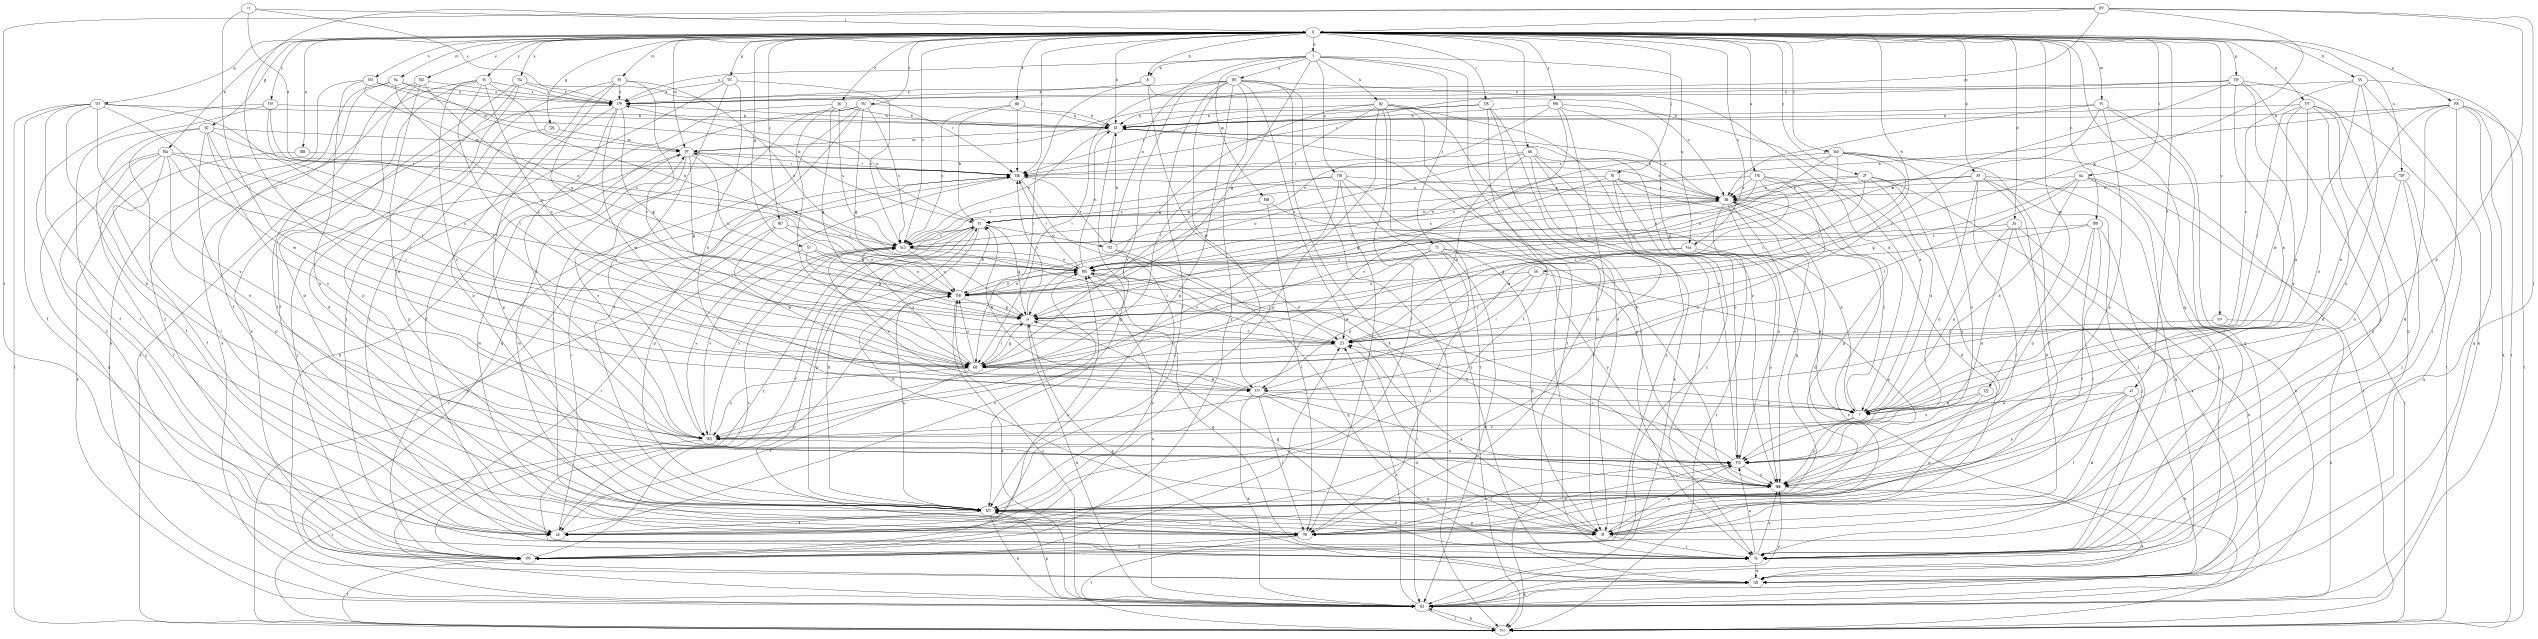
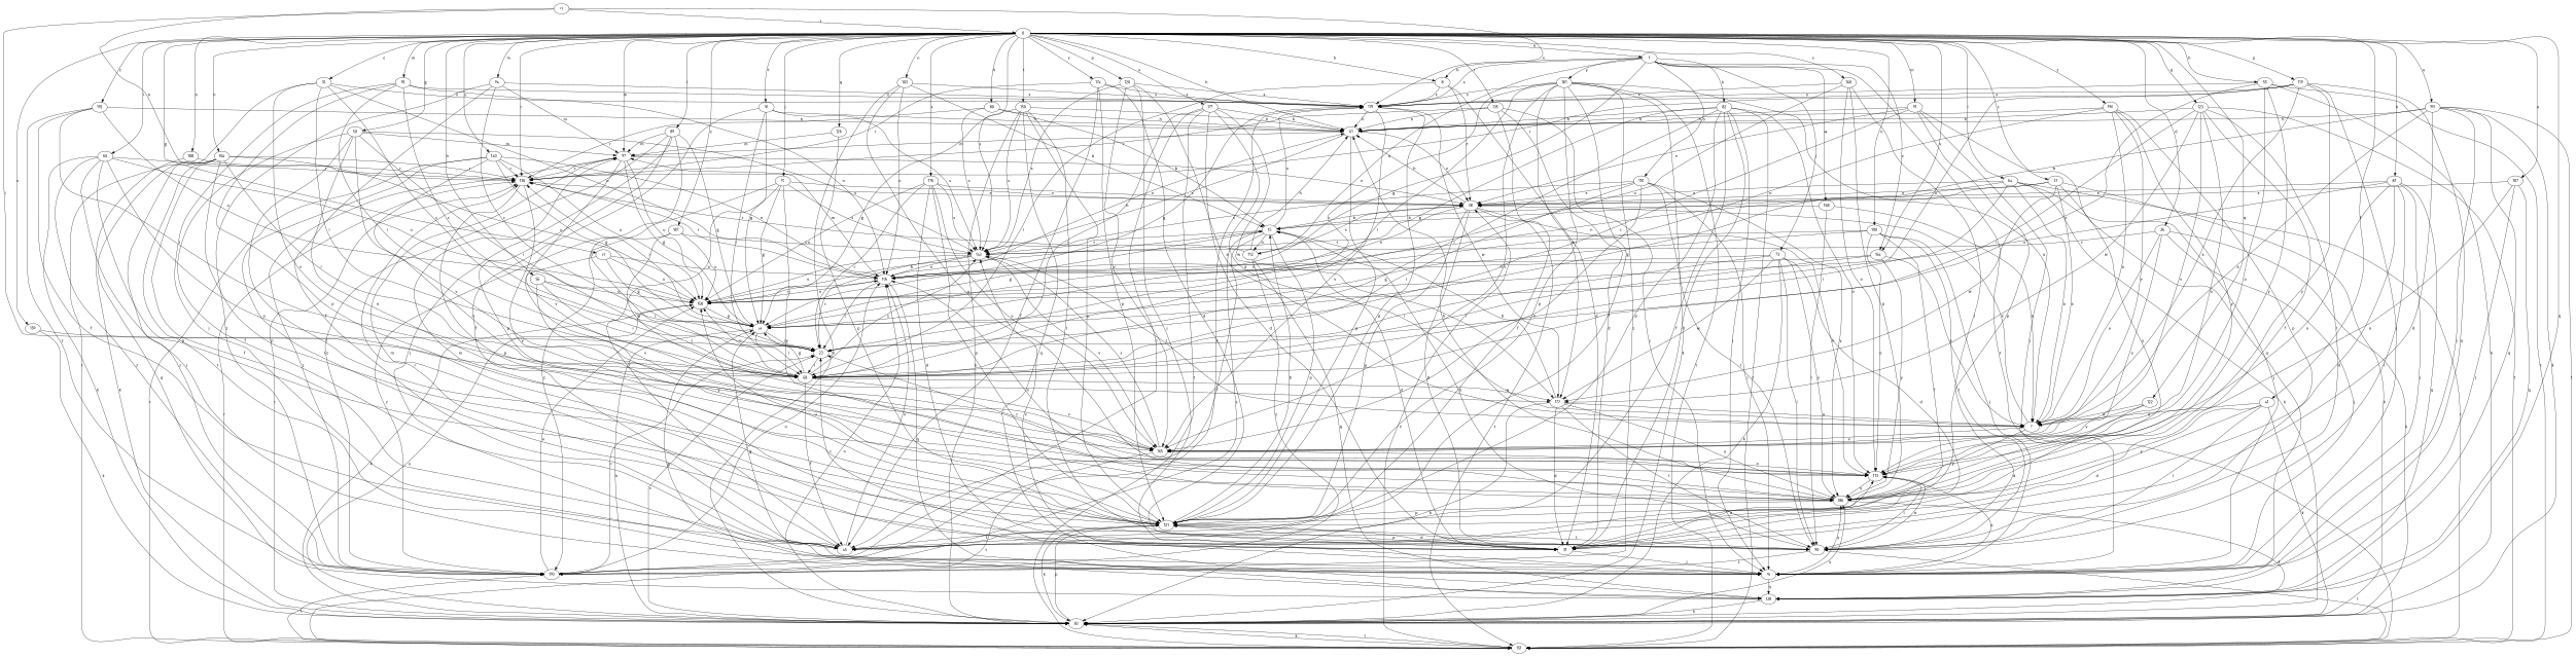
  strict digraph {
    fontname="Fira Sans"
    node [fontname="Fira Sans"]
    edge [fontname="Fira Sans"]
    0
    1
    8
    21
    26
    35
    36
    41
    50
    51
    55
    56
    61
    64
    66
    70
    80
    81
    89
    91
    93
    94
    97
    100
    103
    104
    107
    108
    119
    120
    122
    123
    126
    128
    135
    136
    140
    143
    150
    155
    159
    160
    164
    174
    176
    177
    187
    190
    192
    54
    73
    82
    110
    112
    151
    168
    179
    181
    38
    31
    68
    7
    186
    83
    105
    172
    76
    113
    165
    23
    45
    90
    158
    121
    193
    71
    15
    0 -> 1 [label=a]
    0 -> 8 [label=b]
    0 -> 21 [label=c]
    0 -> 26 [label=d]
    0 -> 35 [label=e]
    0 -> 36 [label=e]
    0 -> 41 [label=f]
    0 -> 50 [label=g]
    0 -> 51 [label=g]
    0 -> 55 [label=h]
    0 -> 56 [label=h]
    0 -> 61 [label=h]
    0 -> 64 [label=i]
    0 -> 66 [label=i]
    0 -> 70 [label=j]
    0 -> 80 [label=k]
    0 -> 81 [label=k]
-   89 -> 0 [label=l]
+   0 -> 89 [label=l]
    0 -> 91 [label=m]
    0 -> 93 [label=m]
    0 -> 94 [label=m]
    0 -> 97 [label=m]
    0 -> 100 [label=n]
    0 -> 103 [label=n]
    0 -> 104 [label=n]
    0 -> 107 [label=o]
    0 -> 108 [label=o]
    0 -> 119 [label=p]
    0 -> 120 [label=p]
    0 -> 122 [label=q]
    0 -> 123 [label=q]
    0 -> 126 [label=q]
    0 -> 128 [label=q]
    0 -> 135 [label=r]
    0 -> 136 [label=r]
    0 -> 140 [label=s]
    0 -> 143 [label=s]
    0 -> 150 [label=t]
    0 -> 155 [label=u]
    0 -> 159 [label=v]
    0 -> 160 [label=v]
    0 -> 164 [label=v]
    0 -> 174 [label=x]
    0 -> 176 [label=x]
    0 -> 177 [label=x]
    0 -> 187 [label=z]
    0 -> 190 [label=z]
    0 -> 192 [label=z]
    1 -> 8 [label=b]
    1 -> 164 [label=v]
    1 -> 54 [label=g]
    1 -> 73 [label=j]
    1 -> 82 [label=k]
    1 -> 110 [label=o]
    1 -> 112 [label=o]
    1 -> 151 [label=t]
    1 -> 168 [label=w]
    1 -> 179 [label=x]
    1 -> 181 [label=y]
    8 -> 179 [label=x]
    8 -> 38 [label=e]
    8 -> 31 [label=d]
    8 -> 68 [label=i]
    21 -> 38 [label=e]
    21 -> 7 [label=a]
    21 -> 186 [label=y]
    21 -> 83 [label=k]
    21 -> 105 [label=n]
    21 -> 172 [label=w]
    26 -> 143 [label=s]
    26 -> 7 [label=a]
    26 -> 83 [label=k]
    26 -> 76 [label=j]
    26 -> 113 [label=o]
    35 -> 151 [label=t]
    35 -> 179 [label=x]
    35 -> 68 [label=i]
-   35 -> 83 [label=k]
    35 -> 105 [label=n]
    35 -> 165 [label=v]
    35 -> 23 [label=c]
    36 -> 61 [label=h]
    36 -> 143 [label=s]
    36 -> 54 [label=g]
    36 -> 68 [label=i]
    36 -> 45 [label=f]
    41 -> 31 [label=d]
    41 -> 7 [label=a]
    41 -> 186 [label=y]
    41 -> 83 [label=k]
    41 -> 90 [label=l]
    50 -> 97 [label=m]
    50 -> 143 [label=s]
    50 -> 68 [label=i]
    50 -> 113 [label=o]
    50 -> 165 [label=v]
    50 -> 45 [label=f]
    50 -> 90 [label=l]
    51 -> 54 [label=g]
    51 -> 105 [label=n]
    51 -> 165 [label=v]
    51 -> 158 [label=u]
    55 -> 151 [label=t]
    55 -> 179 [label=x]
    55 -> 186 [label=y]
    55 -> 83 [label=k]
    55 -> 113 [label=o]
    55 -> 23 [label=c]
    56 -> 68 [label=i]
    56 -> 186 [label=y]
    56 -> 23 [label=c]
    56 -> 158 [label=u]
    61 -> 97 [label=m]
    61 -> 143 [label=s]
    61 -> 38 [label=e]
    61 -> 121 [label=p]
    64 -> 54 [label=g]
    64 -> 151 [label=t]
    64 -> 38 [label=e]
    64 -> 68 [label=i]
    64 -> 7 [label=a]
    64 -> 83 [label=k]
    64 -> 76 [label=j]
    66 -> 136 [label=r]
    66 -> 83 [label=k]
    66 -> 76 [label=j]
    66 -> 113 [label=o]
    66 -> 158 [label=u]
    66 -> 121 [label=p]
    66 -> 193 [label=z]
    70 -> 143 [label=s]
    70 -> 54 [label=g]
    70 -> 38 [label=e]
    70 -> 186 [label=y]
    70 -> 45 [label=f]
    70 -> 193 [label=z]
    80 -> 61 [label=h]
    80 -> 136 [label=r]
    80 -> 143 [label=s]
    80 -> 15 [label=b]
    81 -> 128 [label=q]
    81 -> 38 [label=e]
    81 -> 31 [label=d]
    81 -> 76 [label=j]
    81 -> 113 [label=o]
    81 -> 90 [label=l]
    81 -> 158 [label=u]
    89 -> 97 [label=m]
    89 -> 54 [label=g]
    89 -> 68 [label=i]
    89 -> 76 [label=j]
    89 -> 121 [label=p]
    89 -> 193 [label=z]
    91 -> 61 [label=h]
    91 -> 128 [label=q]
    91 -> 38 [label=e]
    91 -> 76 [label=j]
    91 -> 23 [label=c]
    91 -> 121 [label=p]
    93 -> 179 [label=x]
    93 -> 68 [label=i]
    93 -> 105 [label=n]
    93 -> 76 [label=j]
    93 -> 23 [label=c]
    93 -> 121 [label=p]
    94 -> 97 [label=m]
    94 -> 179 [label=x]
    94 -> 23 [label=c]
    94 -> 45 [label=f]
    94 -> 193 [label=z]
    97 -> 136 [label=r]
    97 -> 54 [label=g]
    97 -> 38 [label=e]
    97 -> 165 [label=v]
    97 -> 158 [label=u]
    97 -> 193 [label=z]
    100 -> 143 [label=s]
    100 -> 54 [label=g]
    100 -> 76 [label=j]
    100 -> 113 [label=o]
    100 -> 45 [label=f]
    100 -> 90 [label=l]
    103 -> 179 [label=x]
    103 -> 186 [label=y]
    103 -> 83 [label=k]
    103 -> 105 [label=n]
    103 -> 15 [label=b]
    104 -> 128 [label=q]
    104 -> 136 [label=r]
    104 -> 68 [label=i]
    104 -> 76 [label=t]
    104 -> 45 [label=f]
    104 -> 158 [label=u]
    104 -> 121 [label=p]
    104 -> 193 [label=z]
    107 -> 128 [label=q]
    107 -> 38 [label=e]
    107 -> 76 [label=j]
    107 -> 113 [label=o]
    108 -> 136 [label=r]
    108 -> 83 [label=k]
    119 -> 128 [label=q]
    119 -> 136 [label=r]
    119 -> 179 [label=x]
    119 -> 7 [label=a]
    119 -> 186 [label=y]
    119 -> 76 [label=j]
    119 -> 158 [label=u]
    120 -> 143 [label=s]
    120 -> 179 [label=x]
    120 -> 7 [label=a]
    120 -> 76 [label=j]
    120 -> 165 [label=v]
    122 -> 31 [label=d]
    122 -> 7 [label=a]
    122 -> 165 [label=v]
    123 -> 61 [label=h]
    123 -> 151 [label=t]
    123 -> 68 [label=i]
    123 -> 172 [label=w]
    123 -> 113 [label=o]
    123 -> 165 [label=v]
    123 -> 45 [label=f]
    123 -> 90 [label=l]
    126 -> 97 [label=m]
    126 -> 121 [label=p]
    128 -> 54 [label=g]
    128 -> 83 [label=k]
    135 -> 61 [label=h]
    135 -> 136 [label=r]
    135 -> 31 [label=d]
    135 -> 76 [label=j]
    135 -> 45 [label=f]
    136 -> 38 [label=e]
    136 -> 186 [label=y]
    136 -> 121 [label=p]
    140 -> 136 [label=r]
    140 -> 54 [label=g]
    140 -> 151 [label=t]
    140 -> 105 [label=n]
    140 -> 113 [label=o]
-   140 -> 23 [label=c]
    140 -> 90 [label=l]
    140 -> 158 [label=u]
    143 -> 105 [label=n]
    143 -> 165 [label=v]
    143 -> 23 [label=c]
    143 -> 158 [label=u]
    150 -> 61 [label=h]
    150 -> 128 [label=q]
    150 -> 143 [label=s]
    150 -> 54 [label=g]
    150 -> 83 [label=k]
    150 -> 90 [label=l]
-   150 -> 121 [label=t]
+   150 -> 121 [label=p]
    155 -> 61 [label=h]
    155 -> 128 [label=q]
    155 -> 151 [label=t]
    155 -> 31 [label=d]
    155 -> 7 [label=a]
    155 -> 83 [label=k]
    155 -> 76 [label=j]
    155 -> 15 [label=b]
    159 -> 83 [label=k]
    159 -> 23 [label=c]
    160 -> 179 [label=x]
    160 -> 113 [label=o]
    160 -> 90 [label=l]
    160 -> 158 [label=u]
    160 -> 121 [label=p]
    164 -> 68 [label=i]
    164 -> 7 [label=a]
    164 -> 186 [label=y]
    164 -> 105 [label=n]
    174 -> 136 [label=r]
    174 -> 179 [label=x]
    174 -> 31 [label=d]
    174 -> 45 [label=f]
    174 -> 121 [label=p]
    176 -> 143 [label=s]
    176 -> 38 [label=e]
    176 -> 31 [label=d]
    176 -> 165 [label=v]
    176 -> 23 [label=c]
    176 -> 158 [label=u]
    176 -> 121 [label=p]
    177 -> 61 [label=h]
    177 -> 151 [label=t]
    177 -> 31 [label=d]
    177 -> 68 [label=i]
    177 -> 7 [label=a]
    177 -> 172 [label=w]
    177 -> 193 [label=z]
    187 -> 143 [label=s]
    187 -> 172 [label=w]
    187 -> 158 [label=u]
    187 -> 193 [label=z]
    190 -> 61 [label=h]
    190 -> 7 [label=a]
    190 -> 186 [label=y]
    190 -> 105 [label=n]
    190 -> 165 [label=v]
-   190 -> 90 [label=l]
+   190 -> 90 [label=p]
    192 -> 61 [label=h]
    192 -> 68 [label=i]
    192 -> 45 [label=f]
    192 -> 158 [label=u]
    192 -> 193 [label=z]
    54 -> 136 [label=r]
    54 -> 68 [label=i]
    54 -> 83 [label=k]
    54 -> 23 [label=c]
    73 -> 31 [label=d]
    73 -> 68 [label=i]
    73 -> 186 [label=y]
    73 -> 83 [label=k]
    73 -> 105 [label=n]
    73 -> 172 [label=w]
    73 -> 90 [label=l]
    82 -> 61 [label=h]
    82 -> 54 [label=g]
    82 -> 151 [label=t]
    82 -> 31 [label=d]
    82 -> 68 [label=i]
    82 -> 76 [label=j]
    82 -> 113 [label=o]
    82 -> 45 [label=f]
    82 -> 121 [label=p]
    110 -> 143 [label=s]
    110 -> 38 [label=e]
    110 -> 68 [label=i]
    110 -> 186 [label=y]
    110 -> 76 [label=j]
    110 -> 165 [label=v]
    110 -> 90 [label=l]
    112 -> 61 [label=h]
    112 -> 128 [label=q]
    112 -> 136 [label=r]
    112 -> 38 [label=e]
    112 -> 193 [label=z]
    151 -> 136 [label=r]
    151 -> 38 [label=e]
    151 -> 83 [label=k]
    168 -> 7 [label=a]
    168 -> 90 [label=l]
    168 -> 15 [label=b]
    179 -> 61 [label=h]
    179 -> 54 [label=g]
    179 -> 172 [label=w]
    179 -> 165 [label=v]
    179 -> 121 [label=p]
    181 -> 151 [label=t]
    181 -> 179 [label=x]
    181 -> 68 [label=i]
    181 -> 7 [label=a]
    181 -> 83 [label=k]
    181 -> 172 [label=w]
    181 -> 165 [label=v]
    181 -> 23 [label=c]
    181 -> 45 [label=f]
    181 -> 121 [label=p]
    181 -> 193 [label=z]
    38 -> 61 [label=h]
    38 -> 151 [label=t]
    38 -> 31 [label=d]
    38 -> 105 [label=n]
    38 -> 113 [label=o]
    38 -> 121 [label=p]
    38 -> 15 [label=b]
    31 -> 97 [label=m]
    31 -> 76 [label=j]
    31 -> 113 [label=o]
    31 -> 23 [label=c]
    31 -> 121 [label=p]
    68 -> 143 [label=s]
    68 -> 54 [label=g]
    68 -> 172 [label=w]
    68 -> 165 [label=v]
    68 -> 45 [label=f]
    68 -> 158 [label=u]
    7 -> 143 [label=s]
    7 -> 38 [label=e]
    7 -> 186 [label=y]
    7 -> 165 [label=v]
    186 -> 61 [label=h]
    186 -> 83 [label=k]
    186 -> 105 [label=n]
    186 -> 121 [label=p]
    83 -> 136 [label=r]
    83 -> 151 [label=t]
    83 -> 186 [label=y]
    83 -> 105 [label=n]
    83 -> 23 [label=c]
    83 -> 158 [label=u]
    83 -> 121 [label=p]
    105 -> 61 [label=h]
    105 -> 97 [label=m]
    105 -> 128 [label=q]
    105 -> 136 [label=r]
    105 -> 23 [label=c]
    105 -> 158 [label=u]
    172 -> 31 [label=d]
    172 -> 7 [label=a]
    172 -> 186 [label=y]
    172 -> 83 [label=k]
    172 -> 90 [label=l]
    172 -> 15 [label=b]
    76 -> 128 [label=q]
    76 -> 143 [label=s]
    76 -> 54 [label=g]
    76 -> 186 [label=y]
    76 -> 113 [label=o]
    113 -> 186 [label=y]
    113 -> 23 [label=c]
    113 -> 90 [label=l]
    165 -> 143 [label=s]
    165 -> 151 [label=t]
    165 -> 113 [label=o]
    23 -> 68 [label=i]
    45 -> 136 [label=r]
    45 -> 105 [label=n]
    90 -> 97 [label=m]
    90 -> 151 [label=t]
    90 -> 113 [label=o]
    90 -> 193 [label=z]
    90 -> 15 [label=b]
    158 -> 54 [label=g]
    158 -> 83 [label=k]
    158 -> 105 [label=n]
    158 -> 15 [label=b]
    121 -> 31 [label=d]
    121 -> 83 [label=k]
    121 -> 45 [label=f]
    121 -> 90 [label=l]
    121 -> 158 [label=u]
    121 -> 15 [label=b]
    193 -> 151 [label=t]
    193 -> 179 [label=x]
    193 -> 105 [label=n]
    193 -> 23 [label=c]
    193 -> 158 [label=u]
    71 -> 0 [label=j]
    71 -> 136 [label=o]
    71 -> 179 [label=x]
    71 -> 68 [label=i]
    15 -> 143 [label=s]
    15 -> 54 [label=g]
    15 -> 112 [label=o]
    15 -> 179 [label=x]
    15 -> 31 [label=d]
    15 -> 45 [label=f]
    15 -> 121 [label=p]
    15 -> 193 [label=z]
  }
